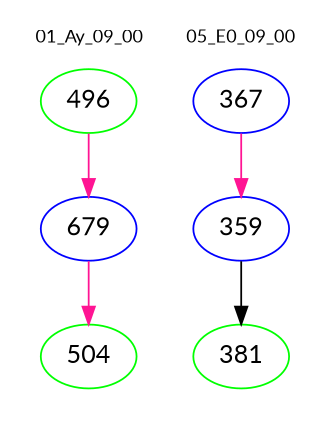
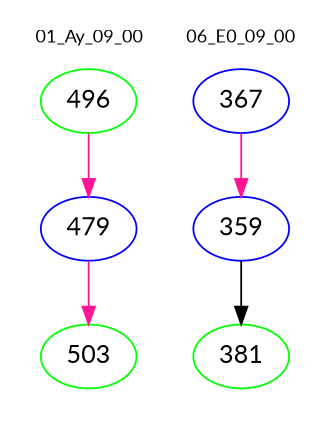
  digraph {
    fontname=Lato
    node [color=green fontname=Lato]
    edge [color=deeppink fontname=Lato]
    n1 [label=496]
-   n2 [color=blue label=679]
-   n3 [label=504]
+   n2 [color=blue label=479]
+   n3 [label=503]
    n4 [color=blue label=367]
    n5 [color=blue label=359]
    n6 [label=381]
    subgraph cluster_1 {
      color=white
      fontsize=10
      label="01_Ay_09_00"
      n1
      n2
      n3
    }
    subgraph cluster_2 {
      color=white
      fontsize=10
-     label="05_E0_09_00"
+     label="06_E0_09_00"
      n4
      n5
      n6
    }
    n1 -> n2
    n2 -> n3
    n4 -> n5
    n5 -> n6 [color=black]
  }
